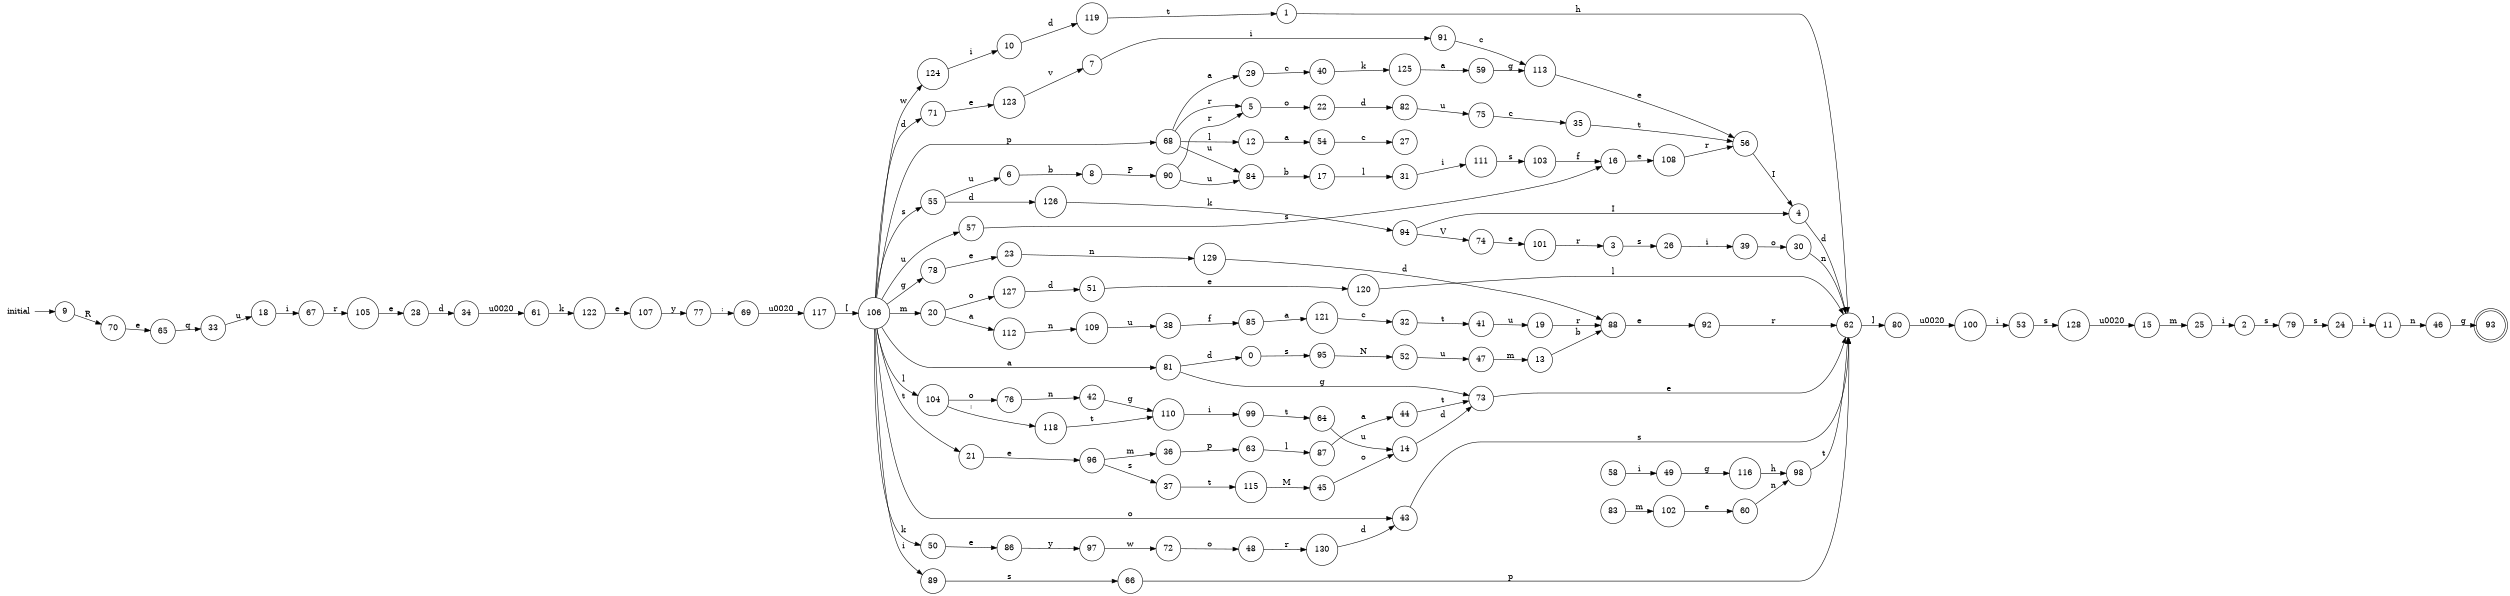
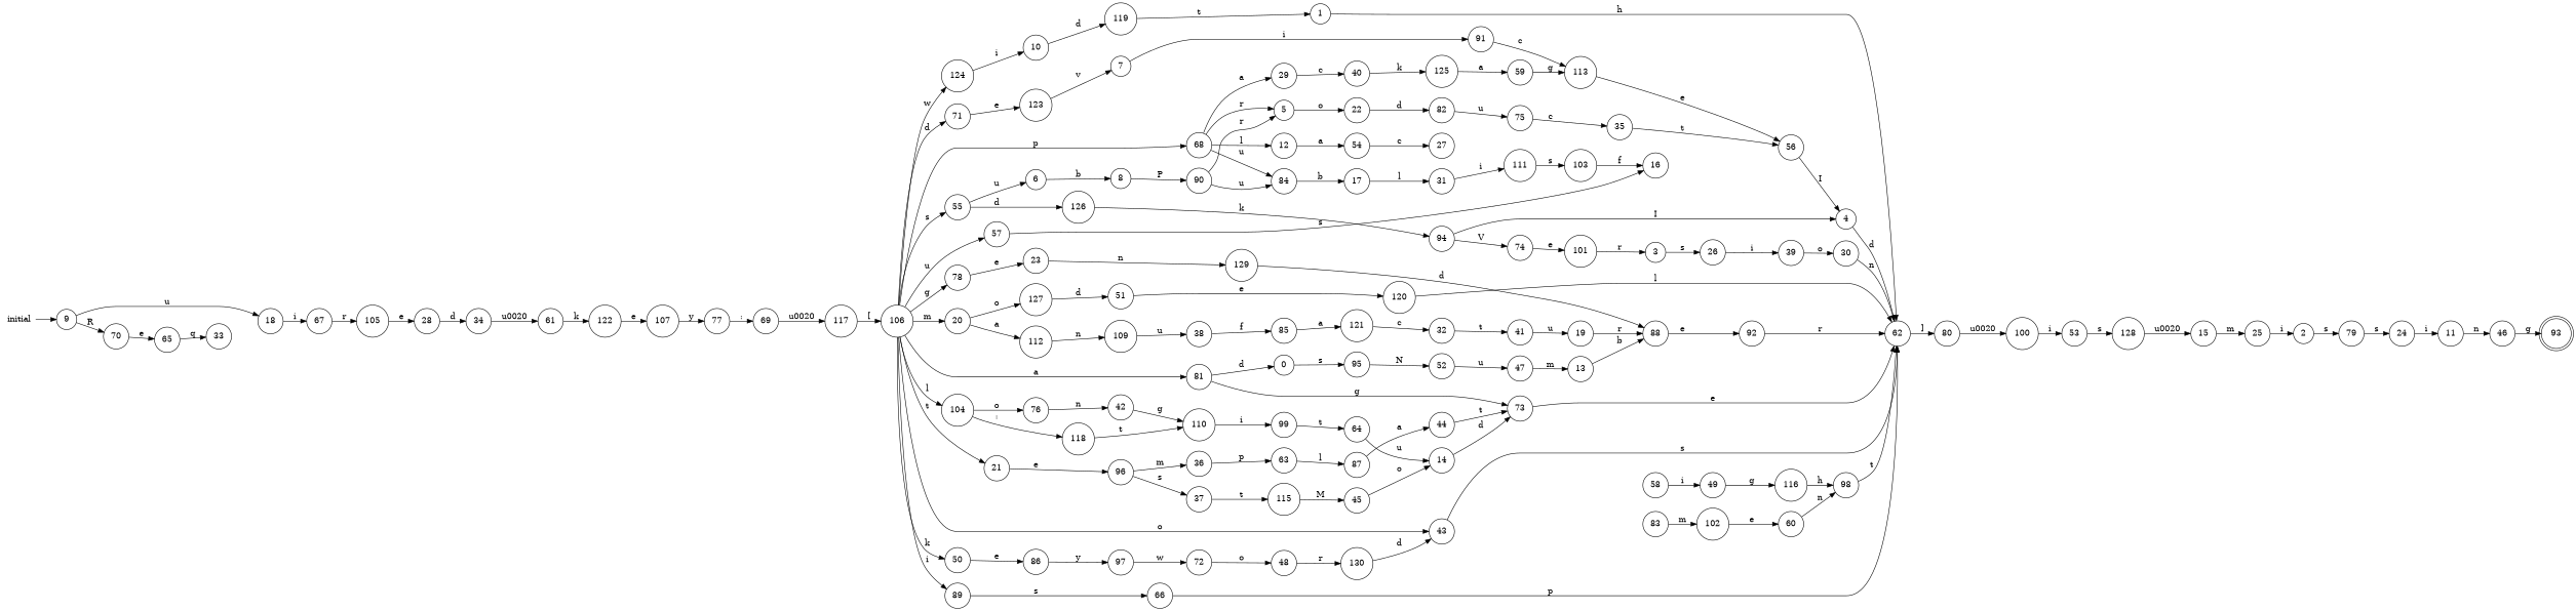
  digraph {
    rankdir=LR
    node [shape=circle]
    0
    95
    52
    47
    1
    62
    80
    100
    2
    79
    24
    11
    3
    26
    39
    30
    4
    5
    22
    82
    75
    6
    8
    90
    84
    7
    91
    113
    56
    17
    9
    70
    65
    initial [shape=plaintext]
    33
    10
    119
    46
    93 [shape=doublecircle]
    12
    54
    27
    13
    88
    92
    14
    73
    15
    25
    16
-   108
    31
    111
    103
    18
    67
    105
    28
    19
    20
    112
    127
    109
    51
    38
    120
    21
    96
    36
    37
    63
    115
    35
    23
    129
    83
    102
    60
    34
    61
    122
    29
    40
    125
    59
    32
    41
    107
    87
    44
    45
    85
    121
    42
    110
    99
    64
    43
    48
    130
    49
    116
    98
    50
    86
    97
    72
    53
    128
    55
    126
    94
    74
    57
    58
    77
    66
    68
    69
    117
    106
    71
    78
    81
    89
    104
    124
    123
    101
    76
    118
    0 -> 95 [label=s]
    95 -> 52 [label=N]
    52 -> 47 [label=u]
    47 -> 13 [label=m]
    1 -> 62 [label=h]
    62 -> 80 [label="]"]
    80 -> 100 [label="\u0020"]
    100 -> 53 [label=i]
    2 -> 79 [label=s]
    79 -> 24 [label=s]
    24 -> 11 [label=i]
    11 -> 46 [label=n]
    3 -> 26 [label=s]
    26 -> 39 [label=i]
    39 -> 30 [label=o]
    30 -> 62 [label=n]
    4 -> 62 [label=d]
    5 -> 22 [label=o]
    22 -> 82 [label=d]
    82 -> 75 [label=u]
    75 -> 35 [label=c]
    6 -> 8 [label=b]
    8 -> 90 [label=P]
    90 -> 5 [label=r]
    90 -> 84 [label=u]
    84 -> 17 [label=b]
    7 -> 91 [label=i]
    91 -> 113 [label=c]
    113 -> 56 [label=e]
    56 -> 4 [label=I]
    17 -> 31 [label=l]
    9 -> 70 [label=R]
    70 -> 65 [label=e]
    65 -> 33 [label=q]
    initial -> 9
-   33 -> 18 [label=u]
+   9 -> 18 [label=u]
    10 -> 119 [label=d]
    119 -> 1 [label=t]
    46 -> 93 [label=g]
    12 -> 54 [label=a]
    54 -> 27 [label=c]
    13 -> 88 [label=b]
    88 -> 92 [label=e]
    92 -> 62 [label=r]
    14 -> 73 [label=d]
    73 -> 62 [label=e]
    15 -> 25 [label=m]
    25 -> 2 [label=i]
-   16 -> 108 [label=e]
-   108 -> 56 [label=r]
    31 -> 111 [label=i]
    111 -> 103 [label=s]
    103 -> 16 [label=f]
    18 -> 67 [label=i]
    67 -> 105 [label=r]
    105 -> 28 [label=e]
    28 -> 34 [label=d]
    19 -> 88 [label=r]
    20 -> 112 [label=a]
    20 -> 127 [label=o]
    112 -> 109 [label=n]
    127 -> 51 [label=d]
    109 -> 38 [label=u]
    51 -> 120 [label=e]
    38 -> 85 [label=f]
    120 -> 62 [label=l]
    21 -> 96 [label=e]
    96 -> 36 [label=m]
    96 -> 37 [label=s]
    36 -> 63 [label=p]
    37 -> 115 [label=t]
    63 -> 87 [label=l]
    115 -> 45 [label=M]
    35 -> 56 [label=t]
    23 -> 129 [label=n]
    129 -> 88 [label=d]
    83 -> 102 [label=m]
    102 -> 60 [label=e]
    60 -> 98 [label=n]
    34 -> 61 [label="\u0020"]
    61 -> 122 [label=k]
    122 -> 107 [label=e]
    29 -> 40 [label=c]
    40 -> 125 [label=k]
    125 -> 59 [label=a]
    59 -> 113 [label=g]
    32 -> 41 [label=t]
    41 -> 19 [label=u]
    107 -> 77 [label=y]
    87 -> 44 [label=a]
    44 -> 73 [label=t]
    45 -> 14 [label=o]
    85 -> 121 [label=a]
    121 -> 32 [label=c]
    42 -> 110 [label=g]
    110 -> 99 [label=i]
    99 -> 64 [label=t]
    64 -> 14 [label=u]
    43 -> 62 [label=s]
    48 -> 130 [label=r]
    130 -> 43 [label=d]
    49 -> 116 [label=g]
    116 -> 98 [label=h]
    98 -> 62 [label=t]
    50 -> 86 [label=e]
    86 -> 97 [label=y]
    97 -> 72 [label=w]
    72 -> 48 [label=o]
    53 -> 128 [label=s]
    128 -> 15 [label="\u0020"]
    55 -> 6 [label=u]
    55 -> 126 [label=d]
    126 -> 94 [label=k]
    94 -> 4 [label=I]
    94 -> 74 [label=V]
    74 -> 101 [label=e]
    57 -> 16 [label=s]
    58 -> 49 [label=i]
    77 -> 69 [label=":"]
    66 -> 62 [label=p]
    68 -> 5 [label=r]
    68 -> 84 [label=u]
    68 -> 12 [label=l]
    68 -> 29 [label=a]
    69 -> 117 [label="\u0020"]
    117 -> 106 [label="["]
    106 -> 20 [label=m]
    106 -> 21 [label=t]
    106 -> 43 [label=o]
    106 -> 50 [label=k]
    106 -> 55 [label=s]
    106 -> 57 [label=u]
    106 -> 68 [label=p]
    106 -> 71 [label=d]
    106 -> 78 [label=g]
    106 -> 81 [label=a]
    106 -> 89 [label=i]
    106 -> 104 [label=l]
    106 -> 124 [label=w]
    71 -> 123 [label=e]
    78 -> 23 [label=e]
    81 -> 0 [label=d]
    81 -> 73 [label=g]
    89 -> 66 [label=s]
    104 -> 76 [label=o]
    104 -> 118 [label=":"]
    124 -> 10 [label=i]
    123 -> 7 [label=v]
    101 -> 3 [label=r]
    76 -> 42 [label=n]
    118 -> 110 [label=t]
  }
